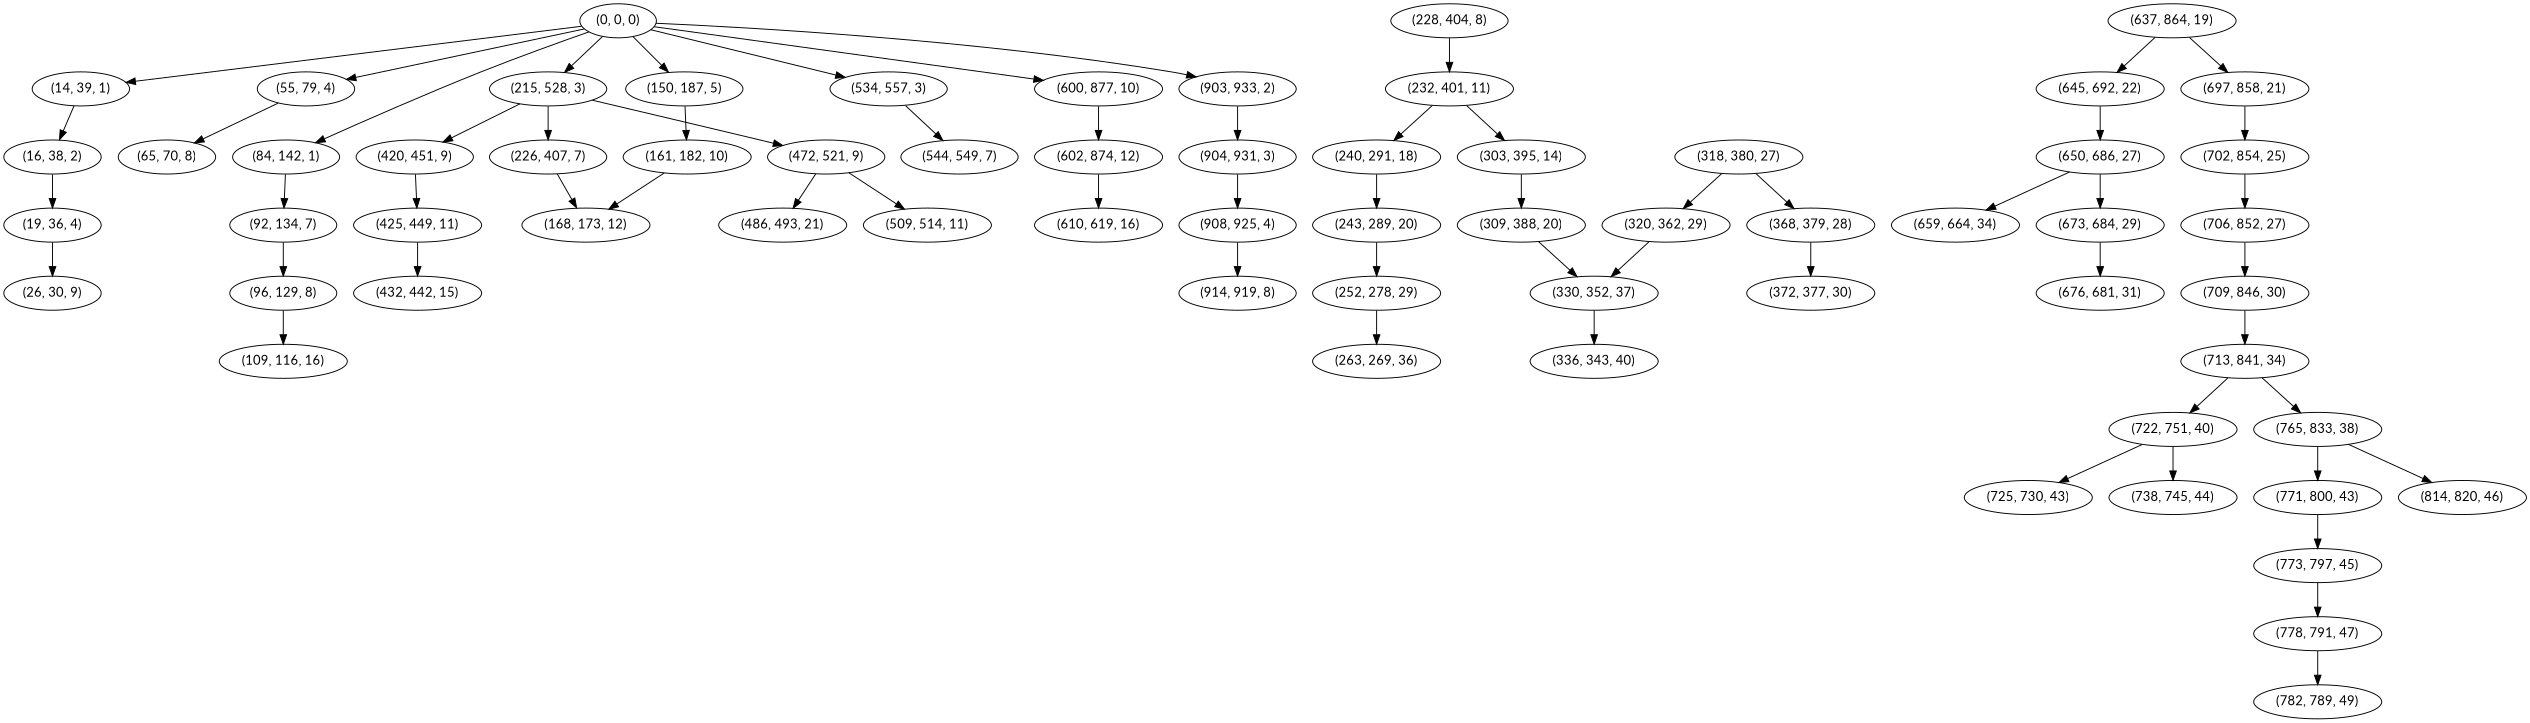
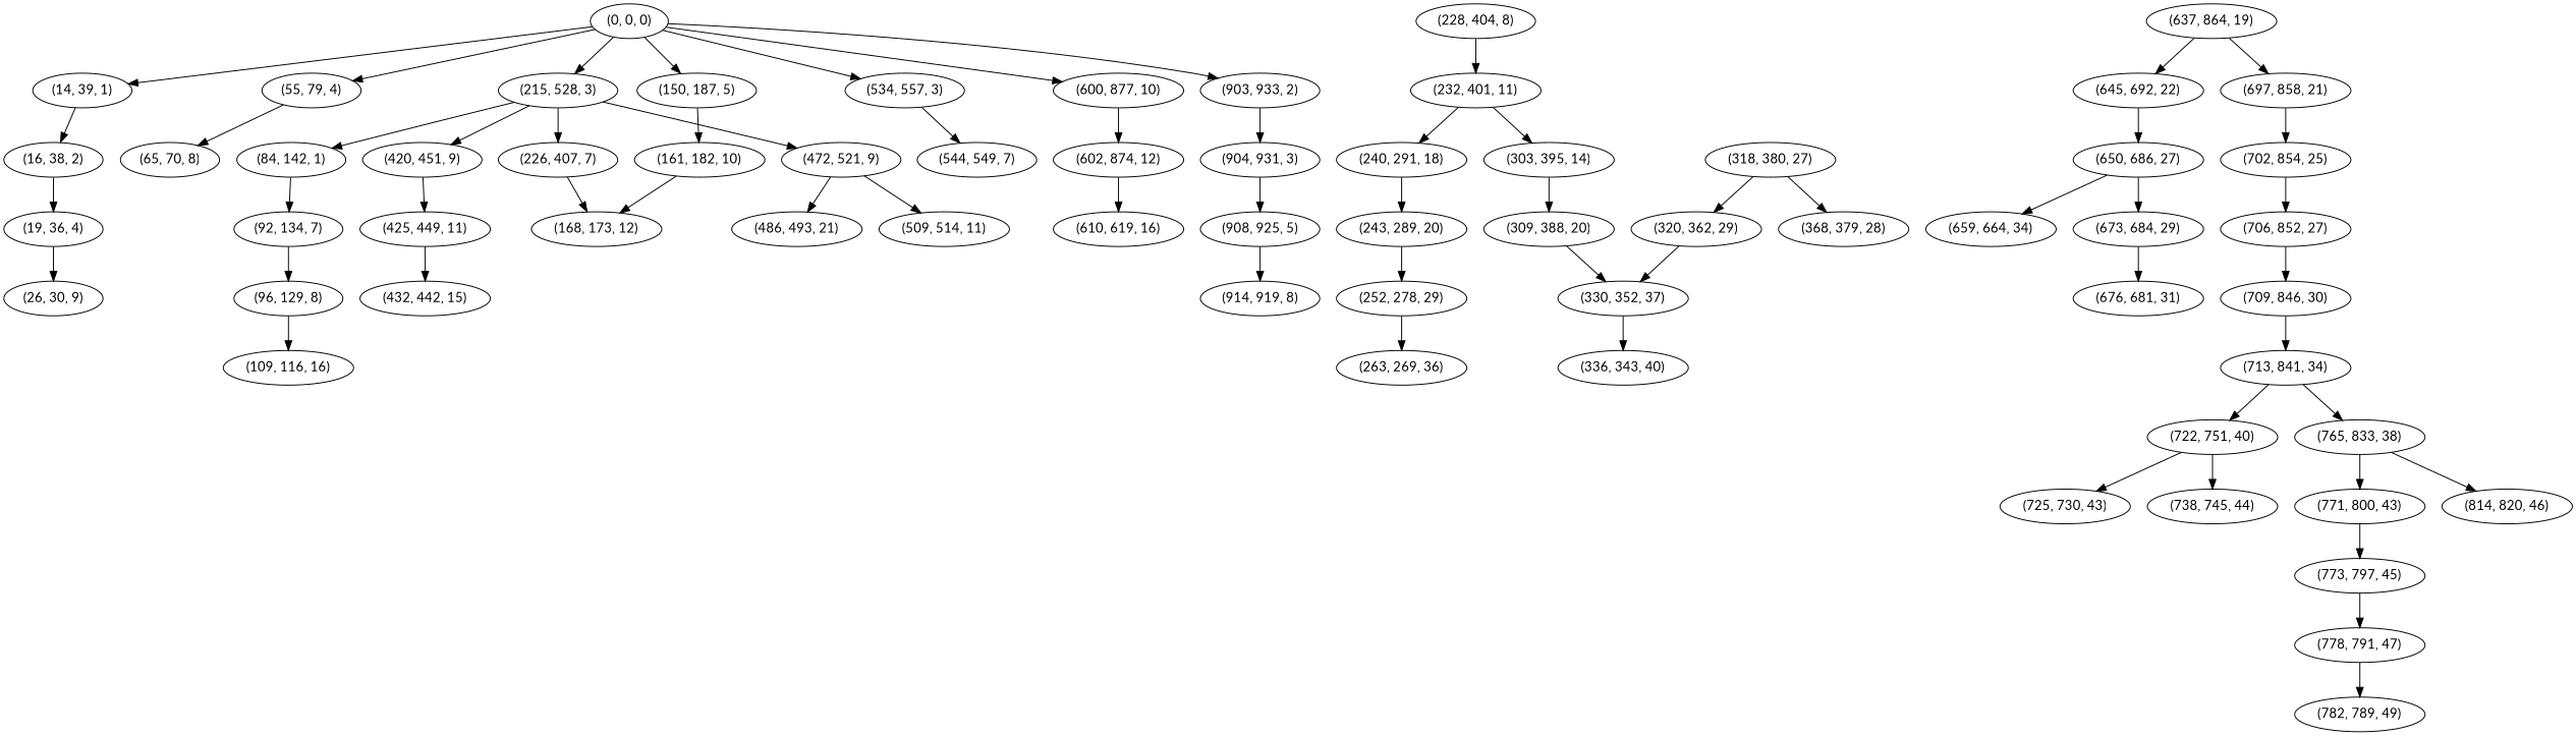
  digraph {
    fontname=Lato
    node [fontname=Lato]
    edge [fontname=Lato]
    "(0, 0, 0)"
    "(14, 39, 1)"
    "(55, 79, 4)"
    "(84, 142, 1)"
    "(150, 187, 5)"
    "(215, 528, 3)"
    "(534, 557, 3)"
    "(600, 877, 10)"
    "(903, 933, 2)"
    "(16, 38, 2)"
    "(65, 70, 8)"
    "(92, 134, 7)"
    "(161, 182, 10)"
    "(226, 407, 7)"
    "(420, 451, 9)"
    "(472, 521, 9)"
    "(544, 549, 7)"
    "(602, 874, 12)"
    "(904, 931, 3)"
    "(19, 36, 4)"
    "(26, 30, 9)"
    "(96, 129, 8)"
    "(109, 116, 16)"
    "(168, 173, 12)"
    "(425, 449, 11)"
    "(486, 493, 21)"
    "(509, 514, 11)"
    "(228, 404, 8)"
    "(232, 401, 11)"
    "(240, 291, 18)"
    "(303, 395, 14)"
    "(243, 289, 20)"
    "(309, 388, 20)"
    "(252, 278, 29)"
    "(263, 269, 36)"
    "(330, 352, 37)"
    "(318, 380, 27)"
    "(320, 362, 29)"
    "(368, 379, 28)"
-   "(372, 377, 30)"
    "(336, 343, 40)"
    "(432, 442, 15)"
    "(610, 619, 16)"
    "(637, 864, 19)"
    "(645, 692, 22)"
    "(697, 858, 21)"
    "(650, 686, 27)"
    "(702, 854, 25)"
    "(659, 664, 34)"
    "(673, 684, 29)"
    "(676, 681, 31)"
    "(706, 852, 27)"
    "(709, 846, 30)"
    "(713, 841, 34)"
    "(722, 751, 40)"
    "(765, 833, 38)"
    "(725, 730, 43)"
    "(738, 745, 44)"
    "(771, 800, 43)"
    "(814, 820, 46)"
    "(773, 797, 45)"
    "(778, 791, 47)"
    "(782, 789, 49)"
-   "(908, 925, 5)" [label="(908, 925, 4)"]
+   "(908, 925, 5)"
    "(914, 919, 8)"
    "(0, 0, 0)" -> "(14, 39, 1)"
    "(0, 0, 0)" -> "(55, 79, 4)"
-   "(0, 0, 0)" -> "(84, 142, 1)"
+   "(215, 528, 3)" -> "(84, 142, 1)"
    "(0, 0, 0)" -> "(150, 187, 5)"
    "(0, 0, 0)" -> "(215, 528, 3)"
    "(0, 0, 0)" -> "(534, 557, 3)"
    "(0, 0, 0)" -> "(600, 877, 10)"
    "(0, 0, 0)" -> "(903, 933, 2)"
    "(14, 39, 1)" -> "(16, 38, 2)"
    "(55, 79, 4)" -> "(65, 70, 8)"
    "(84, 142, 1)" -> "(92, 134, 7)"
    "(150, 187, 5)" -> "(161, 182, 10)"
    "(215, 528, 3)" -> "(226, 407, 7)"
    "(215, 528, 3)" -> "(420, 451, 9)"
    "(215, 528, 3)" -> "(472, 521, 9)"
    "(534, 557, 3)" -> "(544, 549, 7)"
    "(600, 877, 10)" -> "(602, 874, 12)"
    "(903, 933, 2)" -> "(904, 931, 3)"
    "(16, 38, 2)" -> "(19, 36, 4)"
    "(92, 134, 7)" -> "(96, 129, 8)"
    "(161, 182, 10)" -> "(168, 173, 12)"
    "(226, 407, 7)" -> "(168, 173, 12)"
    "(420, 451, 9)" -> "(425, 449, 11)"
    "(472, 521, 9)" -> "(486, 493, 21)"
    "(472, 521, 9)" -> "(509, 514, 11)"
    "(602, 874, 12)" -> "(610, 619, 16)"
    "(904, 931, 3)" -> "(908, 925, 5)"
    "(19, 36, 4)" -> "(26, 30, 9)"
    "(96, 129, 8)" -> "(109, 116, 16)"
    "(425, 449, 11)" -> "(432, 442, 15)"
    "(228, 404, 8)" -> "(232, 401, 11)"
    "(232, 401, 11)" -> "(240, 291, 18)"
    "(232, 401, 11)" -> "(303, 395, 14)"
    "(240, 291, 18)" -> "(243, 289, 20)"
    "(303, 395, 14)" -> "(309, 388, 20)"
    "(243, 289, 20)" -> "(252, 278, 29)"
    "(309, 388, 20)" -> "(330, 352, 37)"
    "(252, 278, 29)" -> "(263, 269, 36)"
    "(330, 352, 37)" -> "(336, 343, 40)"
    "(318, 380, 27)" -> "(320, 362, 29)"
    "(318, 380, 27)" -> "(368, 379, 28)"
    "(320, 362, 29)" -> "(330, 352, 37)"
-   "(368, 379, 28)" -> "(372, 377, 30)"
    "(637, 864, 19)" -> "(645, 692, 22)"
    "(637, 864, 19)" -> "(697, 858, 21)"
    "(645, 692, 22)" -> "(650, 686, 27)"
    "(697, 858, 21)" -> "(702, 854, 25)"
    "(650, 686, 27)" -> "(659, 664, 34)"
    "(650, 686, 27)" -> "(673, 684, 29)"
    "(702, 854, 25)" -> "(706, 852, 27)"
    "(673, 684, 29)" -> "(676, 681, 31)"
    "(706, 852, 27)" -> "(709, 846, 30)"
    "(709, 846, 30)" -> "(713, 841, 34)"
    "(713, 841, 34)" -> "(722, 751, 40)"
    "(713, 841, 34)" -> "(765, 833, 38)"
    "(722, 751, 40)" -> "(725, 730, 43)"
    "(722, 751, 40)" -> "(738, 745, 44)"
    "(765, 833, 38)" -> "(771, 800, 43)"
    "(765, 833, 38)" -> "(814, 820, 46)"
    "(771, 800, 43)" -> "(773, 797, 45)"
    "(773, 797, 45)" -> "(778, 791, 47)"
    "(778, 791, 47)" -> "(782, 789, 49)"
    "(908, 925, 5)" -> "(914, 919, 8)"
  }
